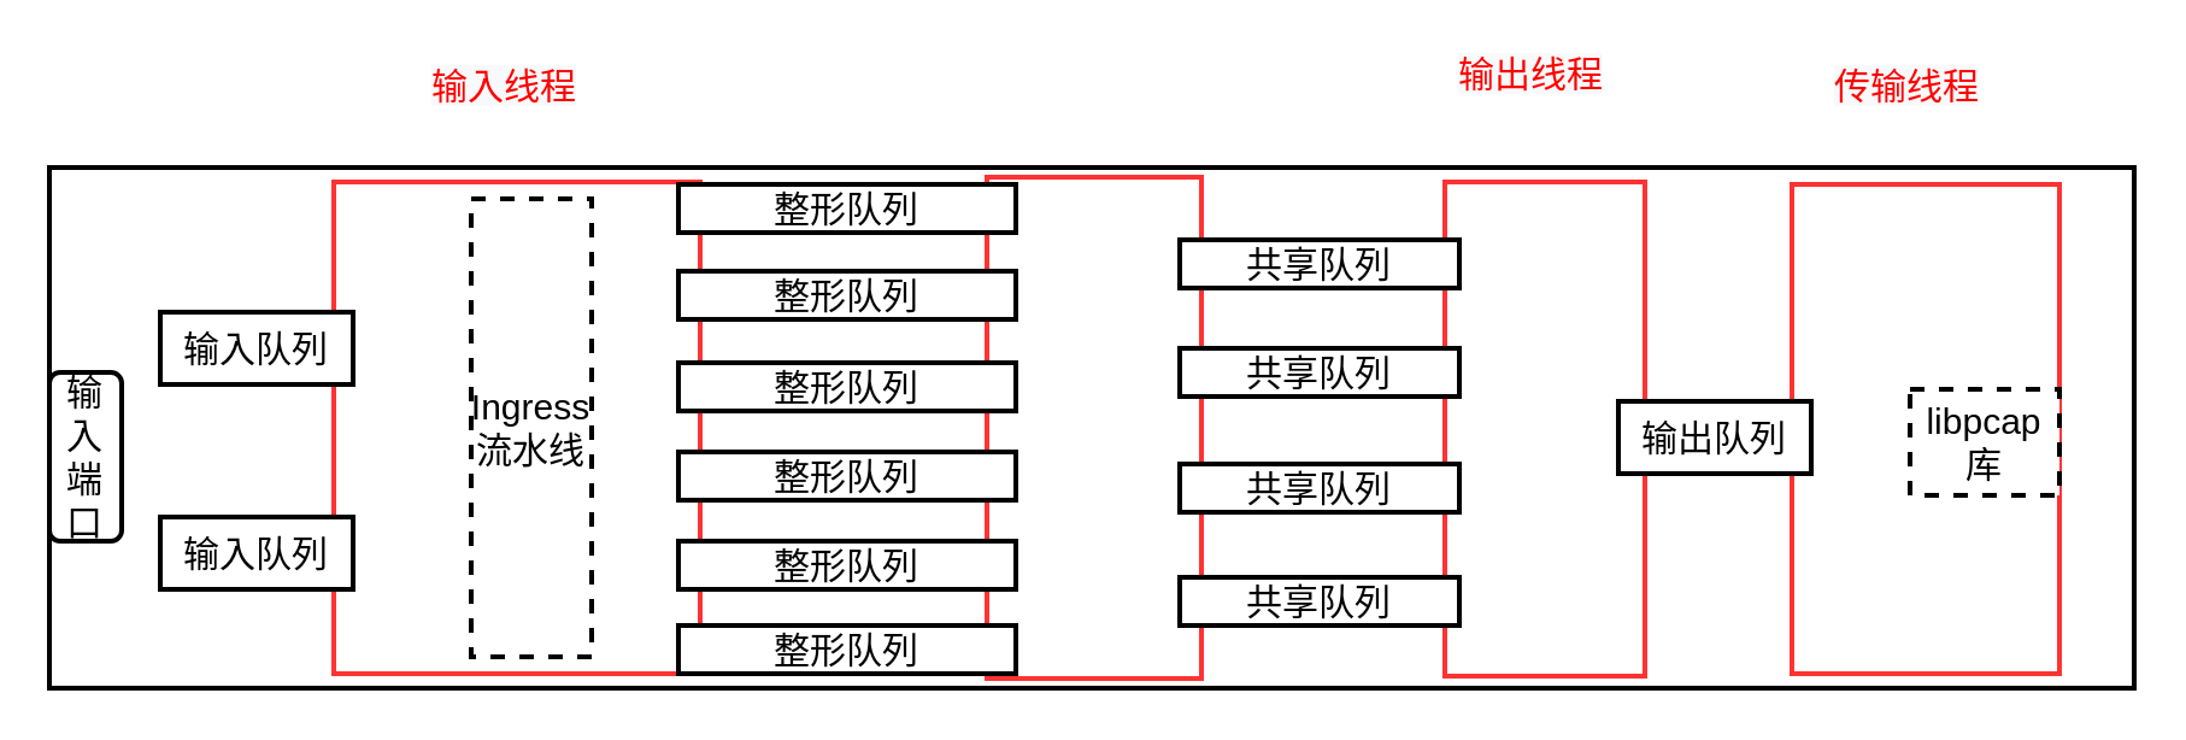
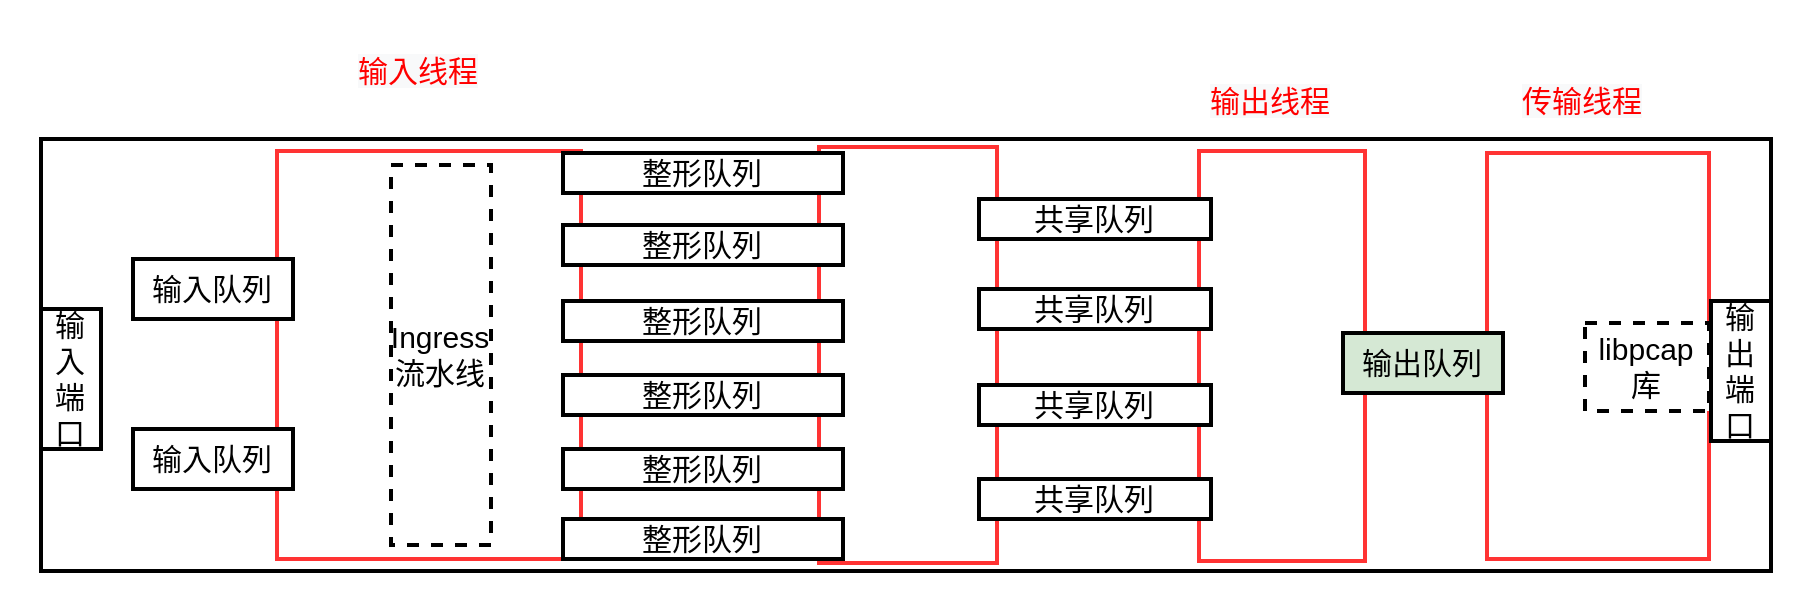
  <mxCell id="0" />
  <mxCell id="1" parent="0" />
  <mxCell id="2" value="" style="rounded=0;whiteSpace=wrap;html=1;strokeWidth=2;fontSize=15;" parent="1" vertex="1"><mxGeometry x="20" y="69" width="865" height="216" as="geometry" /></mxCell>
  <mxCell id="3" value="&lt;blockquote style=&quot;font-size: 15px&quot;&gt;&lt;br&gt;&lt;/blockquote&gt;" style="rounded=0;whiteSpace=wrap;html=1;strokeWidth=2;fontSize=15;fontColor=#FF0000;strokeColor=#FF3333;" parent="1" vertex="1"><mxGeometry x="743" y="76" width="111" height="203" as="geometry" /></mxCell>
  <mxCell id="4" value="&lt;blockquote style=&quot;font-size: 15px&quot;&gt;&lt;br style=&quot;font-size: 15px&quot;&gt;&lt;/blockquote&gt;" style="rounded=0;whiteSpace=wrap;html=1;strokeWidth=2;fontSize=15;fontColor=#FF0000;strokeColor=#FF3333;" parent="1" vertex="1"><mxGeometry x="599" y="75" width="83" height="205" as="geometry" /></mxCell>
  <mxCell id="5" value="&lt;blockquote style=&quot;font-size: 15px&quot;&gt;&lt;br style=&quot;font-size: 15px&quot;&gt;&lt;/blockquote&gt;" style="rounded=0;whiteSpace=wrap;html=1;strokeWidth=2;fontSize=15;fontColor=#FF0000;strokeColor=#FF3333;" parent="1" vertex="1"><mxGeometry x="409" y="73" width="89" height="208" as="geometry" /></mxCell>
  <mxCell id="6" value="&lt;blockquote style=&quot;font-size: 15px&quot;&gt;&lt;br style=&quot;font-size: 15px&quot;&gt;&lt;/blockquote&gt;" style="rounded=0;whiteSpace=wrap;html=1;strokeWidth=2;fontSize=15;fontColor=#FF0000;strokeColor=#FF3333;" parent="1" vertex="1"><mxGeometry x="138" y="75" width="152" height="204" as="geometry" /></mxCell>
  <mxCell id="7" value="输入队列" style="rounded=0;whiteSpace=wrap;html=1;strokeWidth=2;fontSize=15;" parent="1" vertex="1"><mxGeometry x="66" y="129" width="80" height="30" as="geometry" /></mxCell>
  <mxCell id="8" value="&lt;blockquote style=&quot;font-size: 15px;&quot;&gt;Ingress流水线&lt;/blockquote&gt;" style="rounded=0;whiteSpace=wrap;html=1;strokeWidth=2;fontSize=15;dashed=1;" parent="1" vertex="1"><mxGeometry x="195" y="82" width="50" height="190" as="geometry" /></mxCell>
  <mxCell id="9" value="&lt;p style=&quot;font-size: 15px&quot;&gt;整形队列&lt;/p&gt;" style="rounded=0;whiteSpace=wrap;html=1;strokeWidth=2;fontSize=15;" parent="1" vertex="1"><mxGeometry x="281" y="76" width="140" height="20" as="geometry" /></mxCell>
  <mxCell id="10" value="&lt;p style=&quot;font-size: 15px&quot;&gt;整形队列&lt;/p&gt;" style="rounded=0;whiteSpace=wrap;html=1;strokeWidth=2;fontSize=15;" parent="1" vertex="1"><mxGeometry x="281" y="112" width="140" height="20" as="geometry" /></mxCell>
  <mxCell id="11" value="&lt;p style=&quot;font-size: 15px&quot;&gt;整形队列&lt;/p&gt;" style="rounded=0;whiteSpace=wrap;html=1;strokeWidth=2;fontSize=15;" parent="1" vertex="1"><mxGeometry x="281" y="150" width="140" height="20" as="geometry" /></mxCell>
  <mxCell id="12" value="&lt;p style=&quot;font-size: 15px&quot;&gt;整形队列&lt;/p&gt;" style="rounded=0;whiteSpace=wrap;html=1;strokeWidth=2;fontSize=15;" parent="1" vertex="1"><mxGeometry x="281" y="187" width="140" height="20" as="geometry" /></mxCell>
  <mxCell id="13" value="&lt;p style=&quot;font-size: 15px;&quot;&gt;共享队列&lt;/p&gt;" style="rounded=0;whiteSpace=wrap;html=1;strokeWidth=2;fontSize=15;" parent="1" vertex="1"><mxGeometry x="489" y="99" width="116" height="20" as="geometry" /></mxCell>
- <mxCell id="14" value="输入端口" style="whiteSpace=wrap;html=1;strokeWidth=2;fontSize=15;rounded=1;" parent="1" vertex="1"><mxGeometry x="20" y="154" width="30" height="70" as="geometry" /></mxCell>
- <mxCell id="15" value="输出队列" style="rounded=0;whiteSpace=wrap;html=1;strokeWidth=2;fontSize=15;" parent="1" vertex="1"><mxGeometry x="671" y="166" width="80" height="30" as="geometry" /></mxCell>
+ <mxCell id="14" value="输入端口" style="rounded=0;whiteSpace=wrap;html=1;strokeWidth=2;fontSize=15;" parent="1" vertex="1"><mxGeometry x="20" y="154" width="30" height="70" as="geometry" /></mxCell>
+ <mxCell id="15" value="输出队列" style="rounded=0;whiteSpace=wrap;html=1;strokeWidth=2;fontSize=15;fillColor=#d5e8d4;" parent="1" vertex="1"><mxGeometry x="671" y="166" width="80" height="30" as="geometry" /></mxCell>
+ <mxCell id="16" value="输出端口" style="rounded=0;whiteSpace=wrap;html=1;strokeWidth=2;fontSize=15;" parent="1" vertex="1"><mxGeometry x="855" y="150" width="30" height="70" as="geometry" /></mxCell>
  <mxCell id="17" value="输入队列" style="rounded=0;whiteSpace=wrap;html=1;strokeWidth=2;fontSize=15;" parent="1" vertex="1"><mxGeometry x="66" y="214" width="80" height="30" as="geometry" /></mxCell>
  <mxCell id="18" value="&lt;p style=&quot;font-size: 15px&quot;&gt;整形队列&lt;/p&gt;" style="rounded=0;whiteSpace=wrap;html=1;strokeWidth=2;fontSize=15;" parent="1" vertex="1"><mxGeometry x="281" y="224" width="140" height="20" as="geometry" /></mxCell>
  <mxCell id="19" value="&lt;p style=&quot;font-size: 15px&quot;&gt;整形队列&lt;/p&gt;" style="rounded=0;whiteSpace=wrap;html=1;strokeWidth=2;fontSize=15;" parent="1" vertex="1"><mxGeometry x="281" y="259" width="140" height="20" as="geometry" /></mxCell>
  <mxCell id="20" value="&lt;p style=&quot;font-size: 15px;&quot;&gt;共享队列&lt;/p&gt;" style="rounded=0;whiteSpace=wrap;html=1;strokeWidth=2;fontSize=15;" parent="1" vertex="1"><mxGeometry x="489" y="144" width="116" height="20" as="geometry" /></mxCell>
  <mxCell id="21" value="&lt;p style=&quot;font-size: 15px;&quot;&gt;共享队列&lt;/p&gt;" style="rounded=0;whiteSpace=wrap;html=1;strokeWidth=2;fontSize=15;" parent="1" vertex="1"><mxGeometry x="489" y="192" width="116" height="20" as="geometry" /></mxCell>
  <mxCell id="22" value="&lt;p style=&quot;font-size: 15px;&quot;&gt;共享队列&lt;/p&gt;" style="rounded=0;whiteSpace=wrap;html=1;strokeWidth=2;fontSize=15;" parent="1" vertex="1"><mxGeometry x="489" y="239" width="116" height="20" as="geometry" /></mxCell>
  <mxCell id="23" value="libpcap库" style="rounded=0;whiteSpace=wrap;html=1;strokeWidth=2;fontSize=15;dashed=1;" parent="1" vertex="1"><mxGeometry x="792" y="161" width="62" height="44" as="geometry" /></mxCell>
  <mxCell id="24" value="&lt;span style=&quot;color: rgb(255, 0, 0); font-family: helvetica; font-size: 15px; font-style: normal; font-weight: 400; letter-spacing: normal; text-align: center; text-indent: 0px; text-transform: none; word-spacing: 0px; background-color: rgb(248, 249, 250); display: inline; float: none;&quot;&gt;输入线程&lt;/span&gt;" style="text;whiteSpace=wrap;html=1;" vertex="1" parent="1"><mxGeometry x="177" y="20" width="80" height="29" as="geometry" /></mxCell>
- <mxCell id="25" value="&lt;span style=&quot;color: rgb(255, 0, 0); font-family: helvetica; font-size: 15px; font-style: normal; font-weight: 400; letter-spacing: normal; text-align: center; text-indent: 0px; text-transform: none; word-spacing: 0px; background-color: rgb(248, 249, 250); display: inline; float: none;&quot;&gt;输出线程&lt;/span&gt;" style="text;whiteSpace=wrap;html=1;" vertex="1" parent="1"><mxGeometry x="603" y="15" width="80" height="29" as="geometry" /></mxCell>
- <mxCell id="26" value="&lt;span style=&quot;color: rgb(255, 0, 0); font-family: helvetica; font-size: 15px; font-style: normal; font-weight: 400; letter-spacing: normal; text-align: center; text-indent: 0px; text-transform: none; word-spacing: 0px; background-color: rgb(248, 249, 250); display: inline; float: none;&quot;&gt;传输线程&lt;/span&gt;" style="text;whiteSpace=wrap;html=1;" vertex="1" parent="1"><mxGeometry x="758.5" y="20" width="80" height="29" as="geometry" /></mxCell>
+ <mxCell id="25" value="&lt;span style=&quot;color: rgb(255, 0, 0); font-family: helvetica; font-size: 15px; font-style: normal; font-weight: 400; letter-spacing: normal; text-align: center; text-indent: 0px; text-transform: none; word-spacing: 0px; background-color: rgb(248, 249, 250); display: inline; float: none;&quot;&gt;输出线程&lt;/span&gt;" style="text;whiteSpace=wrap;html=1;" vertex="1" parent="1"><mxGeometry x="603" y="35" width="80" height="29" as="geometry" /></mxCell>
+ <mxCell id="26" value="&lt;span style=&quot;color: rgb(255, 0, 0); font-family: helvetica; font-size: 15px; font-style: normal; font-weight: 400; letter-spacing: normal; text-align: center; text-indent: 0px; text-transform: none; word-spacing: 0px; background-color: rgb(248, 249, 250); display: inline; float: none;&quot;&gt;传输线程&lt;/span&gt;" style="text;whiteSpace=wrap;html=1;" vertex="1" parent="1"><mxGeometry x="758.5" y="35" width="80" height="29" as="geometry" /></mxCell>
